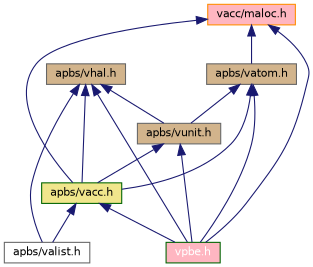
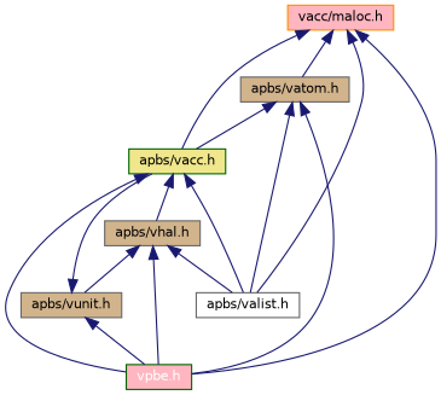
  digraph {
    node [color=gray40 fillcolor=tan fontname=Helvetica fontsize=10 shape=box style=filled]
    edge [color=midnightblue dir=back fontname=Helvetica fontsize=10 style=solid]
    n1 [color=darkgreen fillcolor=lightpink fontcolor=white height=0.2 label="vpbe.h" width=0.4]
    n2 [color=darkorange fillcolor=lightpink height=0.2 label="vacc/maloc.h" width=0.4]
    n3 [height=0.2 label="apbs/vatom.h" width=0.4]
    n4 [color=darkgreen fillcolor=khaki height=0.2 label="apbs/vacc.h" width=0.4]
    n5 [fillcolor=white height=0.2 label="apbs/valist.h" width=0.4]
    n6 [height=0.2 label="apbs/vhal.h" width=0.4]
    n7 [height=0.2 label="apbs/vunit.h" width=0.4]
    n2 -> n1
    n2 -> n3
    n2 -> n4
+   n2 -> n5
    n3 -> n1
    n3 -> n4
-   n3 -> n7
+   n3 -> n5
    n4 -> n1
    n4 -> n5
    n6 -> n1
-   n6 -> n4
+   n4 -> n6
    n6 -> n5
    n6 -> n7
    n7 -> n1
    n7 -> n4
  }
